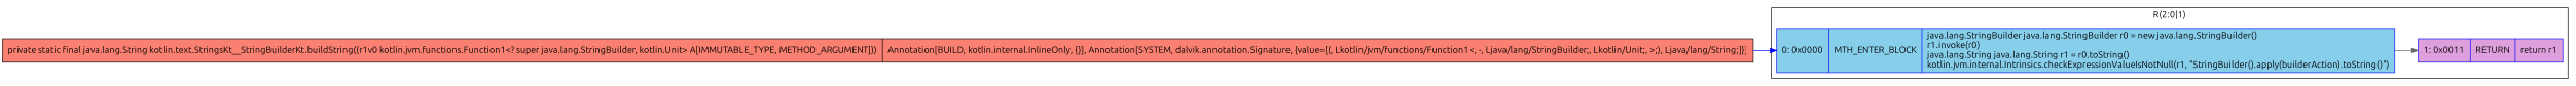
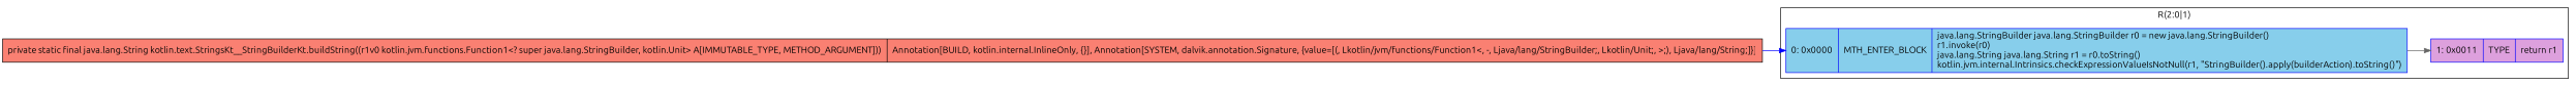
  digraph {
    rankdir=LR
    fontname=Ubuntu
    node [color=blue shape=record style=filled fontname=Ubuntu]
    edge [fontname=Ubuntu]
    n1 [label="{0\:\ 0x0000|MTH_ENTER_BLOCK\l|java.lang.StringBuilder java.lang.StringBuilder r0 = new java.lang.StringBuilder()\lr1.invoke(r0)\ljava.lang.String java.lang.String r1 = r0.toString()\lkotlin.jvm.internal.Intrinsics.checkExpressionValueIsNotNull(r1, \"StringBuilder().apply(builderAction).toString()\")\l}" fillcolor=skyblue]
-   n2 [label="{1\:\ 0x0011|RETURN\l|return r1\l}" fillcolor=plum]
+   n2 [label="{1\:\ 0x0011|TYPE\l|return r1\l}" fillcolor=plum]
    n3 [label="{private static final java.lang.String kotlin.text.StringsKt__StringBuilderKt.buildString((r1v0 kotlin.jvm.functions.Function1\<? super java.lang.StringBuilder, kotlin.Unit\> A[IMMUTABLE_TYPE, METHOD_ARGUMENT]))  | Annotation[BUILD, kotlin.internal.InlineOnly, \{\}], Annotation[SYSTEM, dalvik.annotation.Signature, \{value=[(, Lkotlin\/jvm\/functions\/Function1\<, \-, Ljava\/lang\/StringBuilder;, Lkotlin\/Unit;, \>;), Ljava\/lang\/String;]\}]\l}" fillcolor=salmon color=""]
    subgraph cluster_1 {
      label="R(2:0|1)"
      n1
      n2
    }
    n1 -> n2 [color=gray40]
    n3 -> n1 [color=blue]
  }
